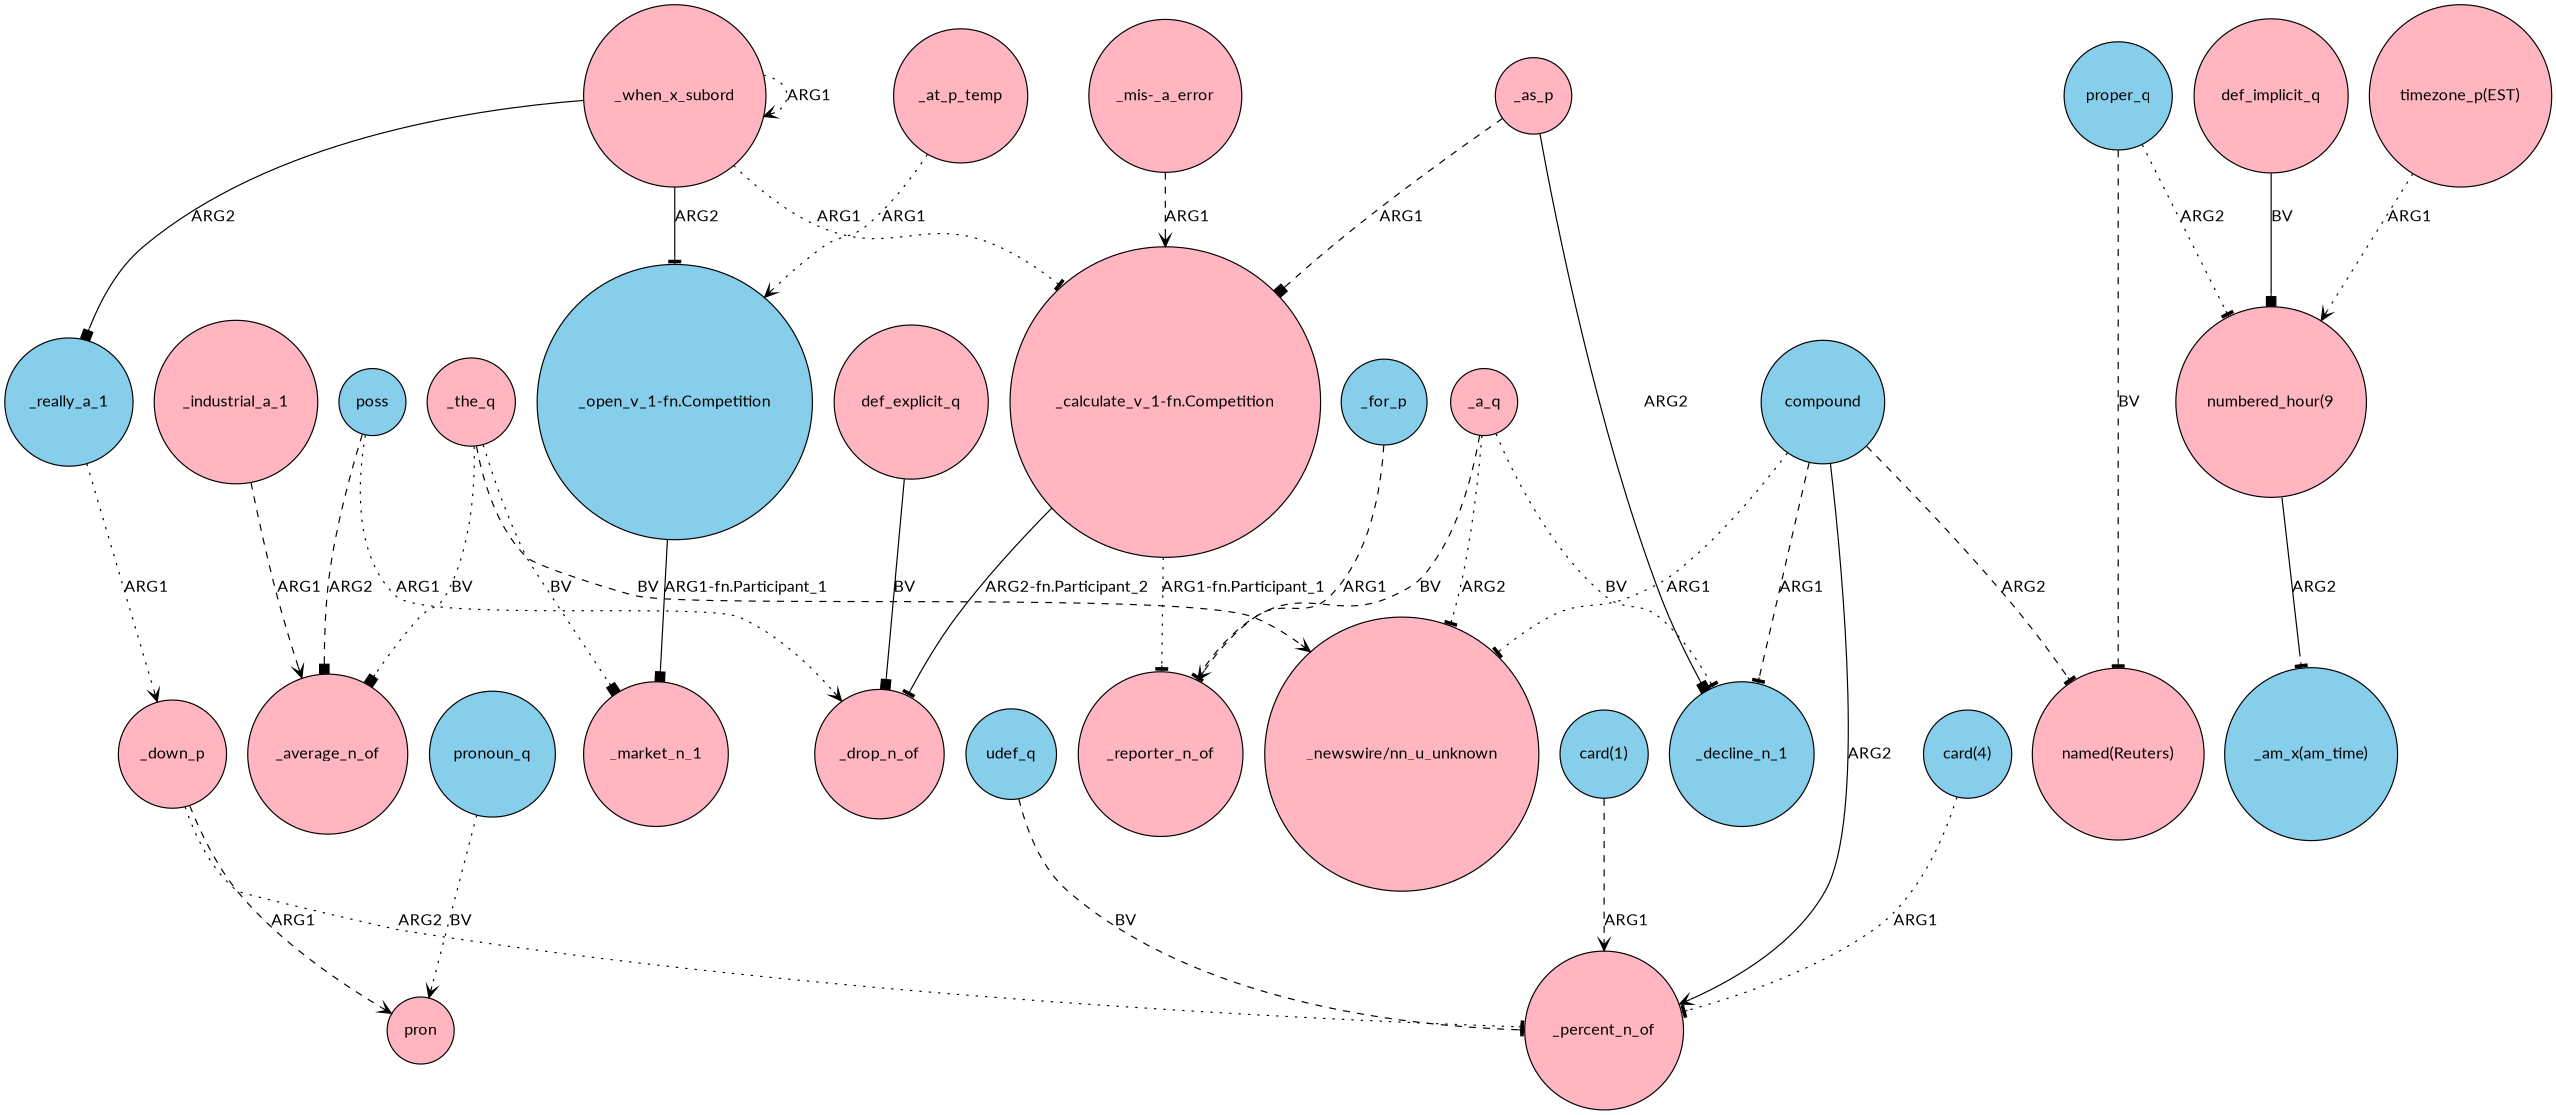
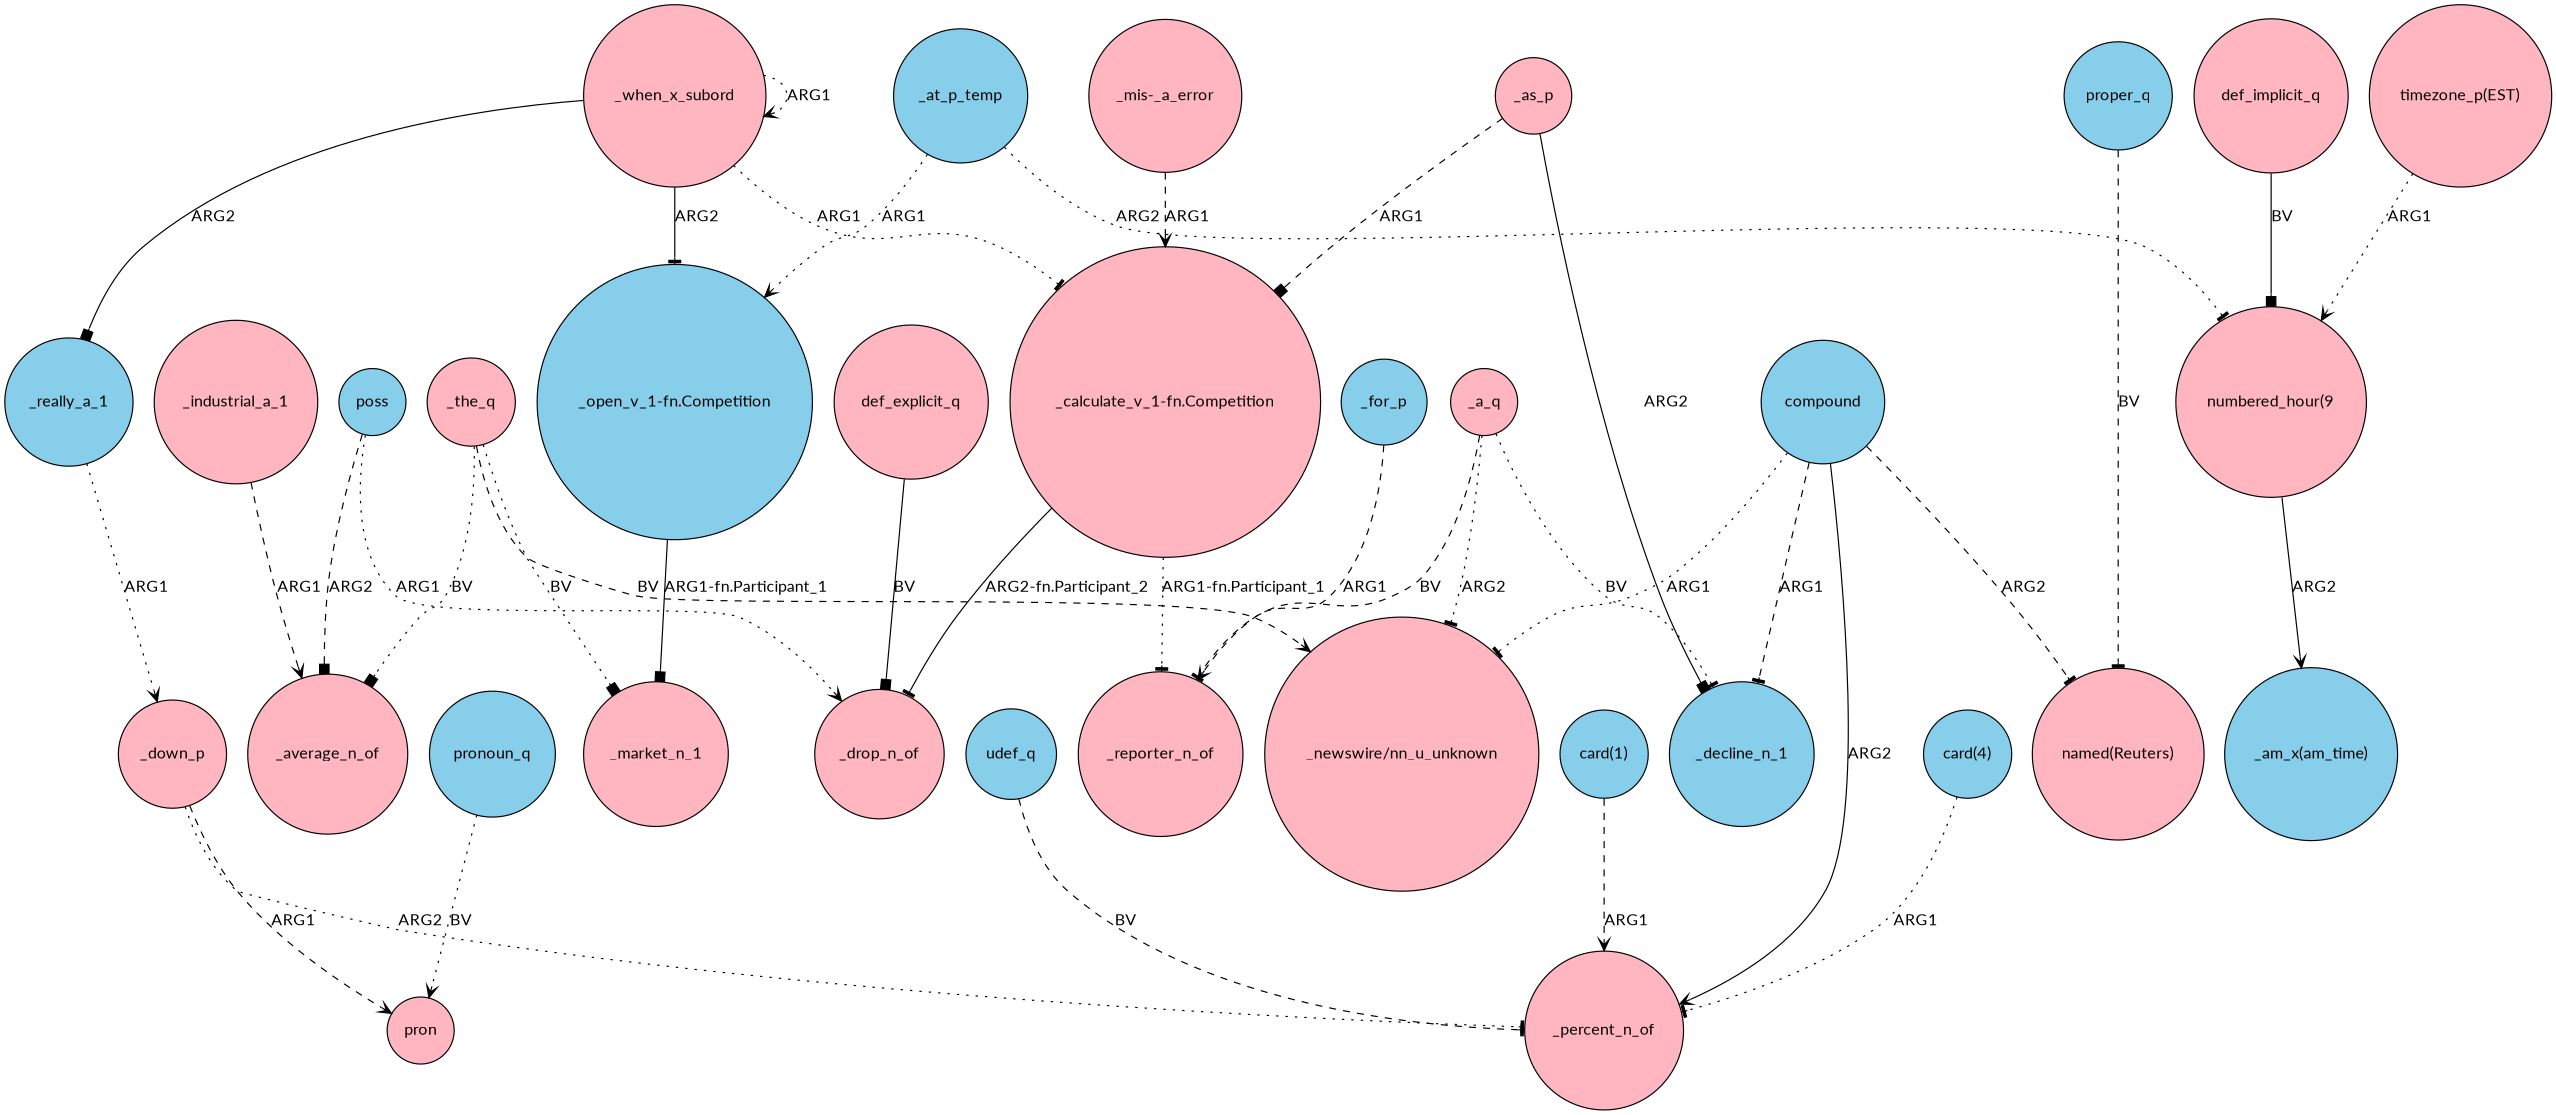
  digraph {
    fontname=Lato
    node [fillcolor=lightpink fontname=Lato shape=circle style=filled]
    edge [arrowhead=tee fontname=Lato style=dotted]
    "_open_v_1-fn.Competition" [fillcolor=skyblue]
    _market_n_1
    "card(4)" [fillcolor=skyblue]
    _percent_n_of
    "_calculate_v_1-fn.Competition"
    _drop_n_of
    _reporter_n_of
    poss [fillcolor=skyblue]
    _average_n_of
    _the_q
    "_newswire/nn_u_unknown"
    proper_q [fillcolor=skyblue]
    "named(Reuters)"
    _when_x_subord
    _really_a_1 [fillcolor=skyblue]
    _down_p
    _a_q
    _decline_n_1 [fillcolor=skyblue]
    _for_p [fillcolor=skyblue]
    compound [fillcolor=skyblue]
    pronoun_q [fillcolor=skyblue]
    pron
    _as_p
    udef_q [fillcolor=skyblue]
-   _at_p_temp
+   _at_p_temp [fillcolor=skyblue]
    "numbered_hour(9"
    "_am_x(am_time)" [fillcolor=skyblue]
    def_implicit_q
    "_mis-_a_error"
    "card(1)" [fillcolor=skyblue]
    "timezone_p(EST)"
    def_explicit_q
    _industrial_a_1
    "_open_v_1-fn.Competition" -> _market_n_1 [arrowhead=box label="ARG1-fn.Participant_1" style=solid]
    "card(4)" -> _percent_n_of [label=ARG1]
    "_calculate_v_1-fn.Competition" -> _drop_n_of [label="ARG2-fn.Participant_2" style=solid]
    "_calculate_v_1-fn.Competition" -> _reporter_n_of [label="ARG1-fn.Participant_1"]
    poss -> _drop_n_of [arrowhead=vee label=ARG1]
    poss -> _average_n_of [arrowhead=box label=ARG2 style=dashed]
    _the_q -> _market_n_1 [arrowhead=box label=BV]
    _the_q -> _average_n_of [arrowhead=box label=BV]
    _the_q -> "_newswire/nn_u_unknown" [arrowhead=vee label=BV style=dashed]
    proper_q -> "named(Reuters)" [label=BV style=dashed]
    _when_x_subord -> "_open_v_1-fn.Competition" [label=ARG2 style=solid]
    _when_x_subord -> "_calculate_v_1-fn.Competition" [label=ARG1]
    _when_x_subord -> _when_x_subord [arrowhead=vee label=ARG1]
    _when_x_subord -> _really_a_1 [arrowhead=box label=ARG2 style=solid]
    _really_a_1 -> _down_p [arrowhead=vee label=ARG1]
    _down_p -> _percent_n_of [label=ARG2]
    _down_p -> pron [arrowhead=vee label=ARG1 style=dashed]
    _a_q -> _reporter_n_of [label=BV style=dashed]
    _a_q -> "_newswire/nn_u_unknown" [label=ARG2]
    _a_q -> _decline_n_1 [label=BV]
    _for_p -> _reporter_n_of [arrowhead=vee label=ARG1 style=dashed]
    compound -> _percent_n_of [arrowhead=vee label=ARG2 style=solid]
    compound -> "_newswire/nn_u_unknown" [label=ARG1]
    compound -> "named(Reuters)" [label=ARG2 style=dashed]
    compound -> _decline_n_1 [label=ARG1 style=dashed]
    pronoun_q -> pron [arrowhead=vee label=BV]
    _as_p -> "_calculate_v_1-fn.Competition" [arrowhead=box label=ARG1 style=dashed]
    _as_p -> _decline_n_1 [arrowhead=box label=ARG2 style=solid]
    udef_q -> _percent_n_of [label=BV style=dashed]
    _at_p_temp -> "_open_v_1-fn.Competition" [arrowhead=vee label=ARG1]
-   proper_q -> "numbered_hour(9" [headport="30)" label=ARG2]
-   "numbered_hour(9" -> "_am_x(am_time)" [label=ARG2 style=solid tailport="30)"]
+   _at_p_temp -> "numbered_hour(9" [headport="30)" label=ARG2]
+   "numbered_hour(9" -> "_am_x(am_time)" [arrowhead=vee label=ARG2 style=solid tailport="30)"]
    def_implicit_q -> "numbered_hour(9" [arrowhead=box headport="30)" label=BV style=solid]
    "_mis-_a_error" -> "_calculate_v_1-fn.Competition" [arrowhead=vee label=ARG1 style=dashed]
    "card(1)" -> _percent_n_of [arrowhead=vee label=ARG1 style=dashed]
    "timezone_p(EST)" -> "numbered_hour(9" [arrowhead=vee headport="30)" label=ARG1]
    def_explicit_q -> _drop_n_of [arrowhead=box label=BV style=solid]
    _industrial_a_1 -> _average_n_of [arrowhead=vee label=ARG1 style=dashed]
  }
